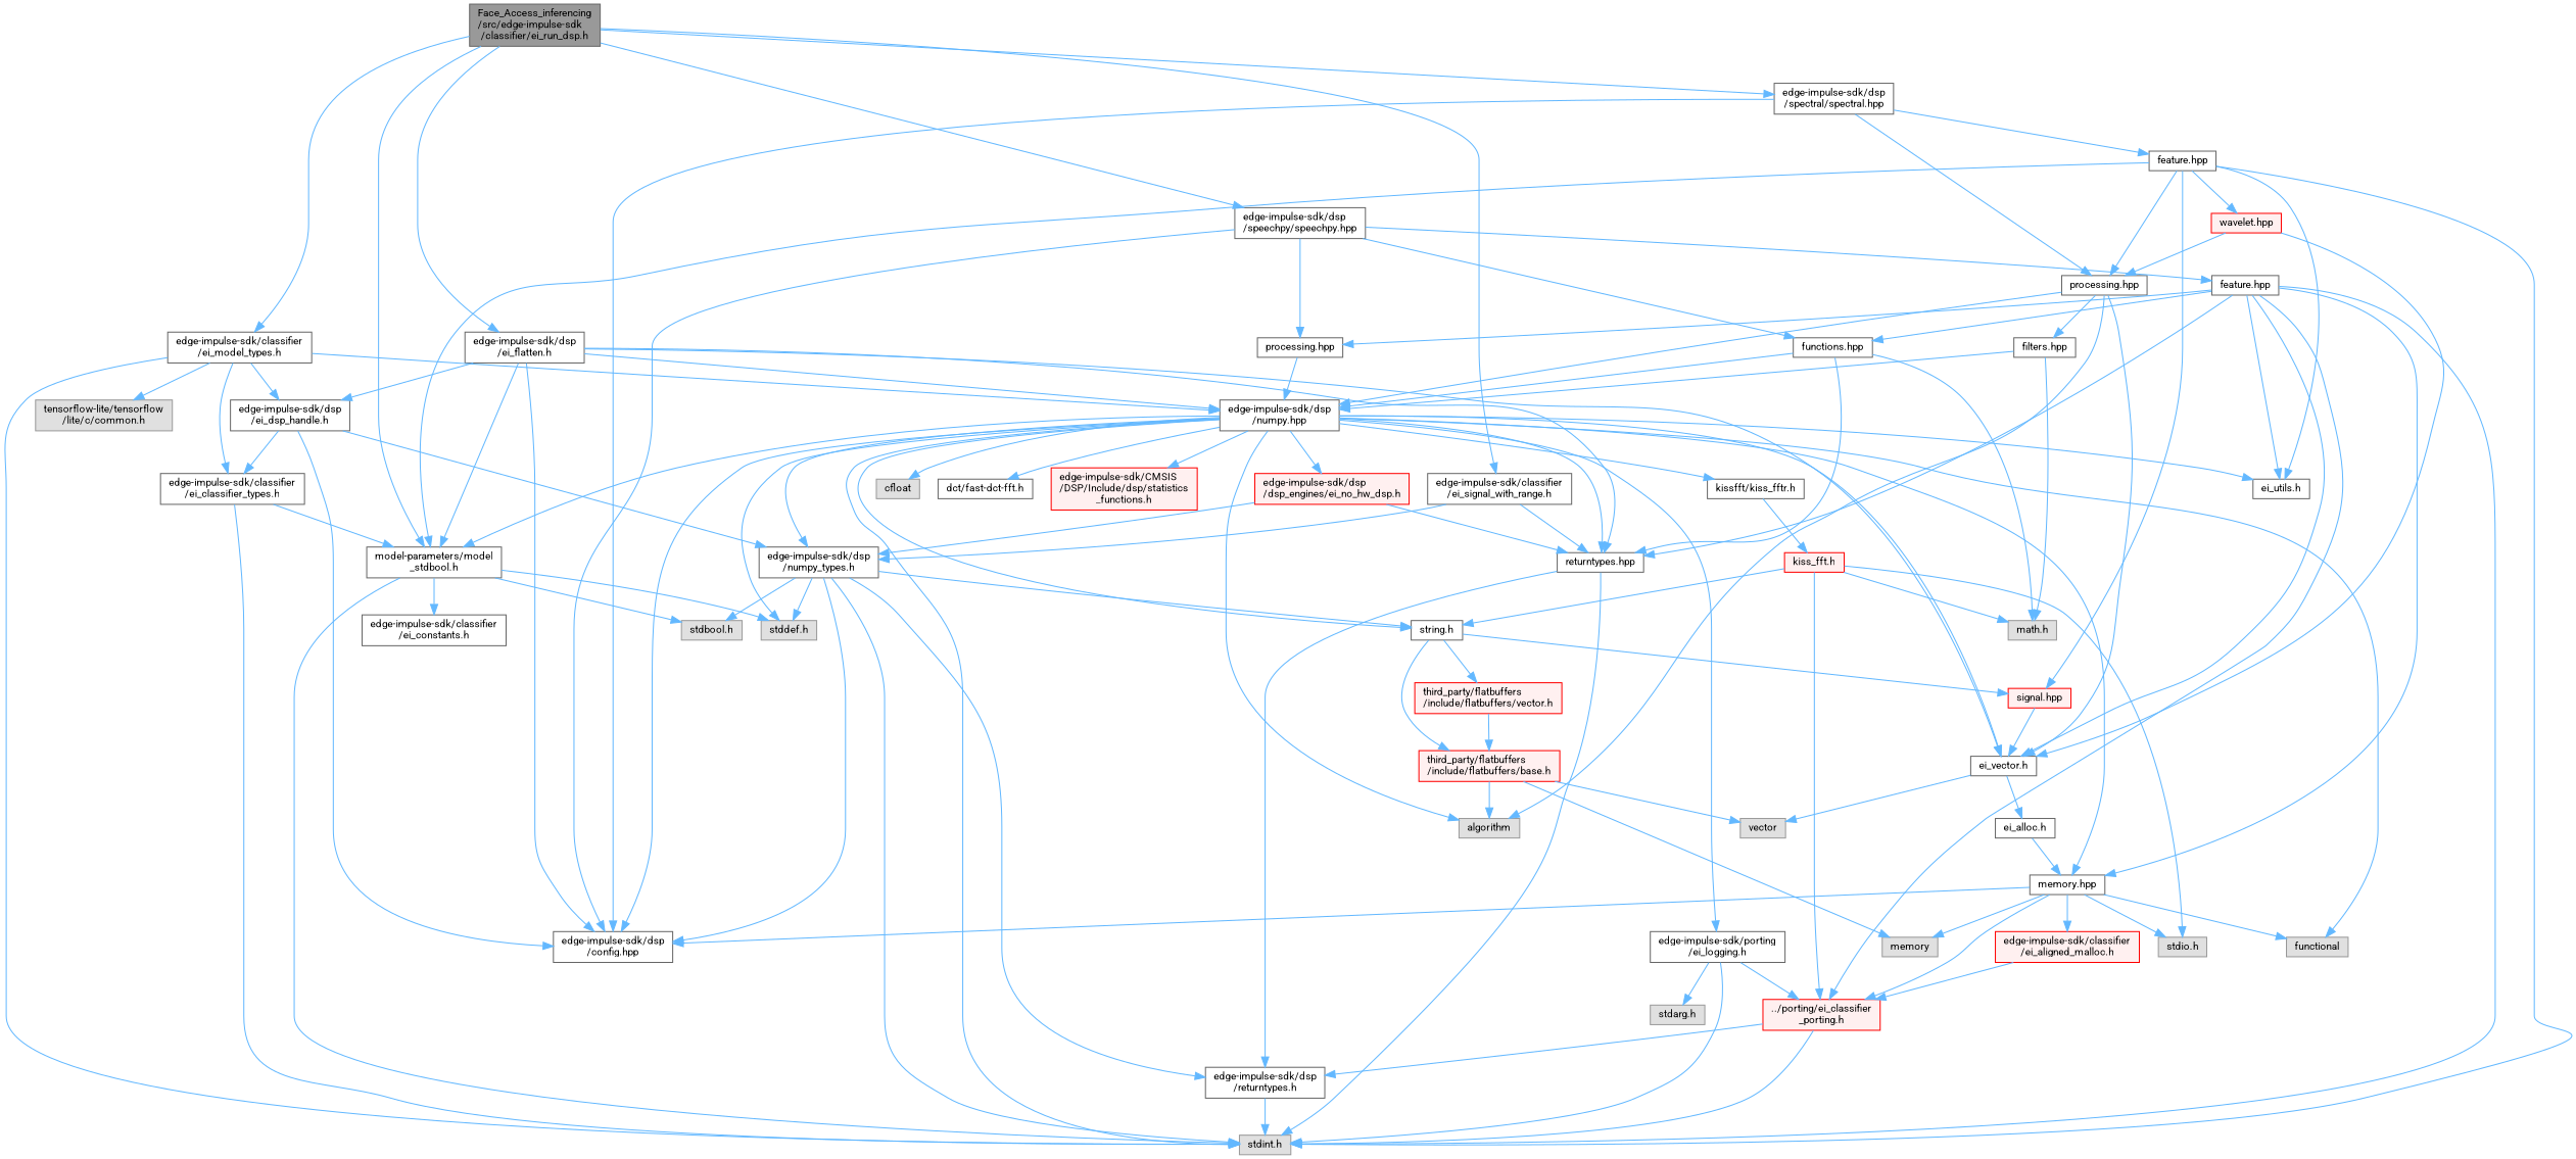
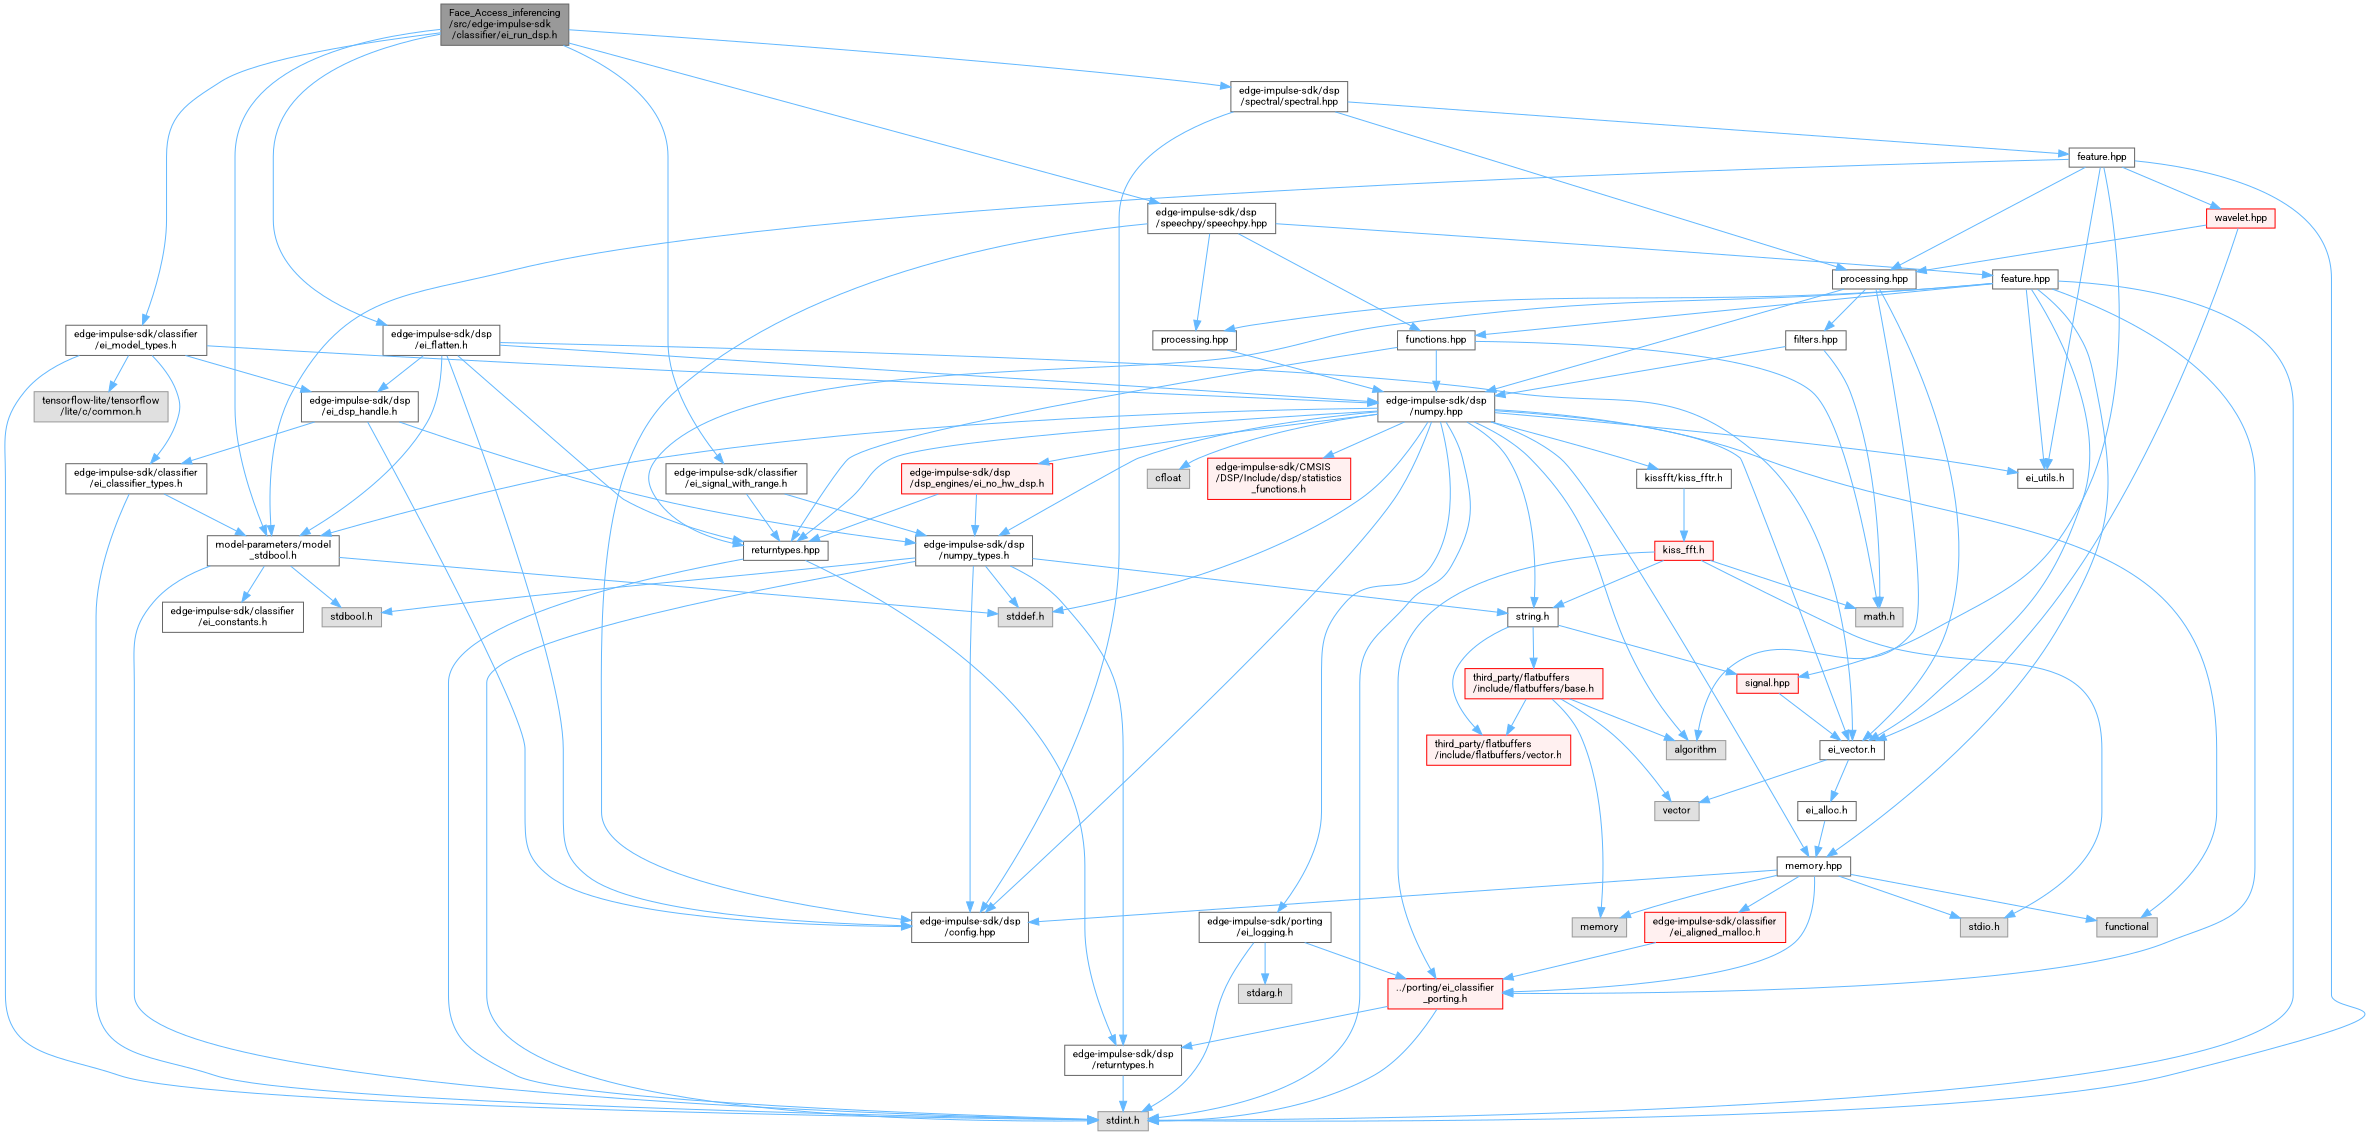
  digraph {
    fontname=Roboto
    node [color=grey40 fillcolor=white fontname=Roboto fontsize=10 shape=box style=filled]
    edge [color=steelblue1 fontname=Roboto fontsize=10 labelfontname=Helvetica labelfontsize=10 style=solid]
    n1 [color=gray40 fillcolor=grey60 fontcolor=black height=0.2 label="Face_Access_inferencing\l/src/edge-impulse-sdk\l/classifier/ei_run_dsp.h" width=0.4]
    n2 [height=0.2 label="edge-impulse-sdk/classifier\l/ei_model_types.h" width=0.4]
    n3 [height=0.2 label="model-parameters/model\l_stdbool.h" width=0.4]
    n4 [height=0.2 label="edge-impulse-sdk/dsp\l/spectral/spectral.hpp" width=0.4]
    n5 [height=0.2 label="edge-impulse-sdk/dsp\l/speechpy/speechpy.hpp" width=0.4]
    n6 [height=0.2 label="edge-impulse-sdk/classifier\l/ei_signal_with_range.h" width=0.4]
    n7 [height=0.2 label="edge-impulse-sdk/dsp\l/ei_flatten.h" width=0.4]
    n8 [color=grey60 fillcolor="#E0E0E0" height=0.2 label="stdint.h" width=0.4]
    n9 [height=0.2 label="edge-impulse-sdk/classifier\l/ei_classifier_types.h" width=0.4]
    n10 [height=0.2 label="edge-impulse-sdk/dsp\l/ei_dsp_handle.h" width=0.4]
    n11 [height=0.2 label="edge-impulse-sdk/dsp\l/numpy.hpp" width=0.4]
    n12 [color=grey60 fillcolor="#E0E0E0" height=0.2 label="tensorflow-lite/tensorflow\l/lite/c/common.h" width=0.4]
    n13 [color=grey60 fillcolor="#E0E0E0" height=0.2 label="stdbool.h" width=0.4]
    n14 [color=grey60 fillcolor="#E0E0E0" height=0.2 label="stddef.h" width=0.4]
    n15 [height=0.2 label="edge-impulse-sdk/classifier\l/ei_constants.h" width=0.4]
    n16 [height=0.2 label="edge-impulse-sdk/dsp\l/config.hpp" width=0.4]
    n17 [height=0.2 label="processing.hpp" width=0.4]
    n18 [height=0.2 label="feature.hpp" width=0.4]
    n19 [height=0.2 label="feature.hpp" width=0.4]
    n20 [height=0.2 label="functions.hpp" width=0.4]
    n21 [height=0.2 label="processing.hpp" width=0.4]
    n22 [height=0.2 label="edge-impulse-sdk/dsp\l/numpy_types.h" width=0.4]
    n23 [height=0.2 label="returntypes.hpp" width=0.4]
    n24 [height=0.2 label="ei_vector.h" width=0.4]
    n25 [height=0.2 label="string.h" width=0.4]
    n26 [color=grey60 fillcolor="#E0E0E0" height=0.2 label=algorithm width=0.4]
    n27 [color=grey60 fillcolor="#E0E0E0" height=0.2 label=cfloat width=0.4]
    n28 [height=0.2 label="memory.hpp" width=0.4]
    n29 [color=grey60 fillcolor="#E0E0E0" height=0.2 label=functional width=0.4]
    n30 [height=0.2 label="ei_utils.h" width=0.4]
-   n31 [height=0.2 label="dct/fast-dct-fft.h" width=0.4]
    n32 [height=0.2 label="kissfft/kiss_fftr.h" width=0.4]
    n33 [height=0.2 label="edge-impulse-sdk/porting\l/ei_logging.h" width=0.4]
    n34 [color=red fillcolor="#FFF0F0" height=0.2 label="edge-impulse-sdk/dsp\l/dsp_engines/ei_no_hw_dsp.h" width=0.4]
    n35 [color=red fillcolor="#FFF0F0" height=0.2 label="edge-impulse-sdk/CMSIS\l/DSP/Include/dsp/statistics\l_functions.h" width=0.4]
    n36 [height=0.2 label="edge-impulse-sdk/dsp\l/returntypes.h" width=0.4]
    n37 [color=red fillcolor="#FFF0F0" height=0.2 label="third_party/flatbuffers\l/include/flatbuffers/base.h" width=0.4]
    n38 [color=red fillcolor="#FFF0F0" height=0.2 label="third_party/flatbuffers\l/include/flatbuffers/vector.h" width=0.4]
    n39 [color=red fillcolor="#FFF0F0" height=0.2 label="signal.hpp" width=0.4]
    n40 [color=grey60 fillcolor="#E0E0E0" height=0.2 label=vector width=0.4]
    n41 [color=grey60 fillcolor="#E0E0E0" height=0.2 label=memory width=0.4]
    n42 [height=0.2 label="ei_alloc.h" width=0.4]
    n43 [color=grey60 fillcolor="#E0E0E0" height=0.2 label="stdio.h" width=0.4]
    n44 [color=red fillcolor="#FFF0F0" height=0.2 label="../porting/ei_classifier\l_porting.h" width=0.4]
    n45 [color=red fillcolor="#FFF0F0" height=0.2 label="edge-impulse-sdk/classifier\l/ei_aligned_malloc.h" width=0.4]
    n46 [color=red fillcolor="#FFF0F0" height=0.2 label="kiss_fft.h" width=0.4]
    n47 [color=grey60 fillcolor="#E0E0E0" height=0.2 label="stdarg.h" width=0.4]
    n48 [color=grey60 fillcolor="#E0E0E0" height=0.2 label="math.h" width=0.4]
    n49 [height=0.2 label="filters.hpp" width=0.4]
    n50 [color=red fillcolor="#FFF0F0" height=0.2 label="wavelet.hpp" width=0.4]
    n1 -> n2
    n1 -> n3
    n1 -> n4
    n1 -> n5
    n1 -> n6
    n1 -> n7
    n2 -> n8
    n2 -> n9
    n2 -> n10
    n2 -> n11
    n2 -> n12
    n3 -> n8
    n3 -> n13
    n3 -> n14
    n3 -> n15
    n4 -> n16
    n4 -> n17
    n4 -> n18
    n5 -> n16
    n5 -> n19
    n5 -> n20
    n5 -> n21
    n6 -> n22
    n6 -> n23
    n7 -> n3
    n7 -> n10
    n7 -> n11
    n7 -> n16
    n7 -> n23
    n7 -> n24
    n9 -> n3
    n9 -> n8
    n10 -> n9
    n10 -> n16
    n10 -> n22
    n11 -> n3
    n11 -> n8
    n11 -> n14
    n11 -> n16
    n11 -> n22
    n11 -> n23
    n11 -> n24
    n11 -> n25
    n11 -> n26
    n11 -> n27
    n11 -> n28
    n11 -> n29
    n11 -> n30
-   n11 -> n31
    n11 -> n32
    n11 -> n33
    n11 -> n34
    n11 -> n35
    n17 -> n11
    n17 -> n24
    n17 -> n26
    n17 -> n49
    n18 -> n3
    n18 -> n8
    n18 -> n17
    n18 -> n30
    n18 -> n39
    n18 -> n50
    n19 -> n8
    n19 -> n20
    n19 -> n21
    n19 -> n23
    n19 -> n24
    n19 -> n28
    n19 -> n30
    n19 -> n44
    n20 -> n11
    n20 -> n23
    n20 -> n48
    n21 -> n11
    n22 -> n8
    n22 -> n13
    n22 -> n14
    n22 -> n16
    n22 -> n25
    n22 -> n36
    n23 -> n8
    n23 -> n36
    n24 -> n40
    n24 -> n42
    n25 -> n37
    n25 -> n38
    n25 -> n39
    n28 -> n16
    n28 -> n29
    n28 -> n41
    n28 -> n43
    n28 -> n44
    n28 -> n45
    n32 -> n46
    n33 -> n8
    n33 -> n44
    n33 -> n47
    n34 -> n22
    n34 -> n23
    n36 -> n8
    n37 -> n26
    n37 -> n40
    n37 -> n41
-   n38 -> n37
+   n37 -> n38
    n39 -> n24
    n42 -> n28
    n44 -> n8
    n44 -> n36
    n45 -> n44
    n46 -> n25
    n46 -> n43
    n46 -> n44
    n46 -> n48
    n49 -> n11
    n49 -> n48
    n50 -> n17
    n50 -> n24
  }
